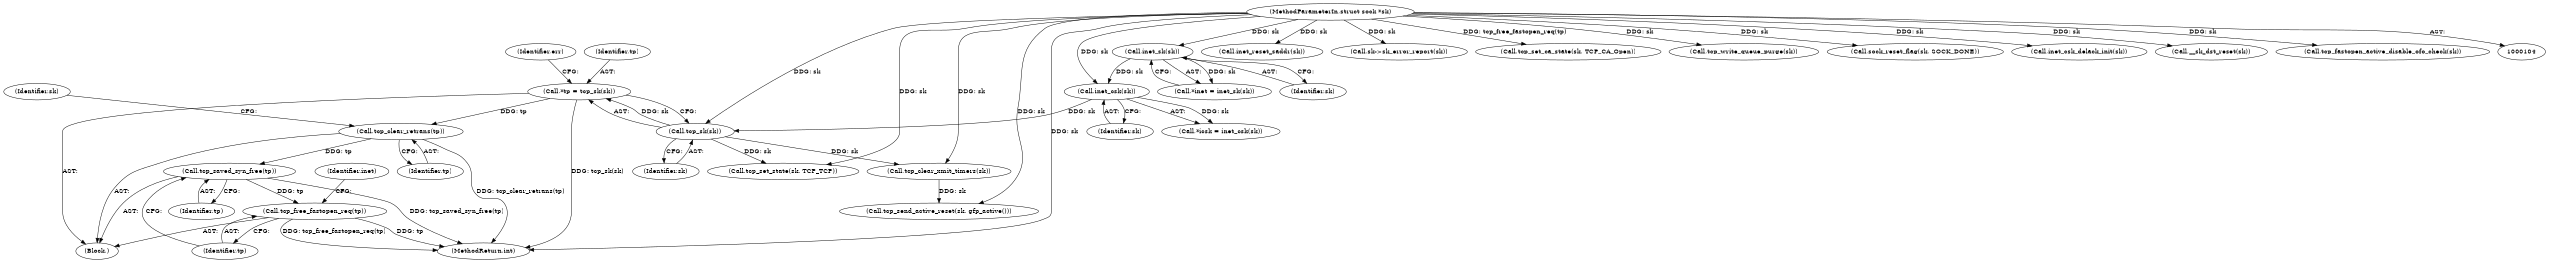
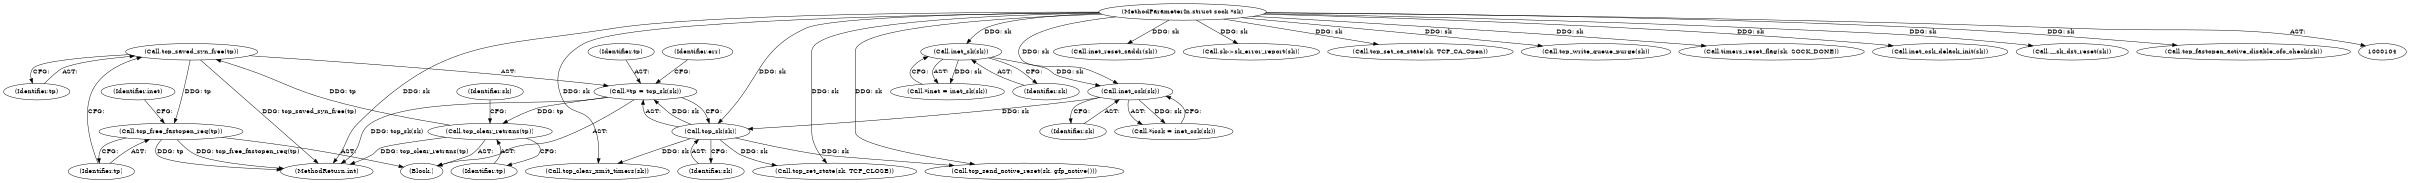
  digraph {
    n1 [label="(Call,tcp_saved_syn_free(tp))"]
    n2 [label="(Call,tcp_free_fastopen_req(tp))"]
    n3 [label="(Block,)"]
    n4 [label="(MethodReturn,int)"]
    n5 [label="(Identifier,tp)"]
    n6 [label="(Identifier,tp)"]
    n7 [label="(Call,tcp_clear_retrans(tp))"]
    n8 [label="(Identifier,tp)"]
    n9 [label="(Call,*tp = tcp_sk(sk))"]
    n10 [label="(Call,tcp_sk(sk))"]
-   n11 [label="(Call,tcp_set_state(sk, TCP_TCP))"]
+   n11 [label="(Call,tcp_set_state(sk, TCP_CLOSE))"]
    n12 [label="(Call,tcp_clear_xmit_timers(sk))"]
    n13 [label="(Call,tcp_send_active_reset(sk, gfp_active()))"]
    n14 [label="(Identifier,sk)"]
    n15 [label="(Call,inet_csk(sk))"]
    n16 [label="(Call,*icsk = inet_csk(sk))"]
    n17 [label="(Identifier,sk)"]
    n18 [label="(Call,inet_sk(sk))"]
    n19 [label="(Identifier,sk)"]
    n20 [label="(Call,*inet = inet_sk(sk))"]
    n21 [label="(MethodParameterIn,struct sock *sk)"]
    n22 [label="(Call,inet_reset_saddr(sk))"]
    n23 [label="(Call,sk->sk_error_report(sk))"]
    n24 [label="(Call,tcp_set_ca_state(sk, TCP_CA_Open))"]
    n25 [label="(Call,tcp_write_queue_purge(sk))"]
-   n26 [label="(Call,sock_reset_flag(sk, SOCK_DONE))"]
+   n26 [label="(Call,timers_reset_flag(sk, SOCK_DONE))"]
    n27 [label="(Call,inet_csk_delack_init(sk))"]
    n28 [label="(Call,__sk_dst_reset(sk))"]
    n29 [label="(Call,tcp_fastopen_active_disable_ofo_check(sk))"]
    1000104
    n31 [label="(Identifier,inet)"]
    n32 [label="(Identifier,err)"]
    n33 [label="(Identifier,tp)"]
    n34 [label="(Identifier,sk)"]
    n1 -> n2 [label="DDG: tp"]
-   n1 -> n3 [label="AST: "]
+   n1 -> n9 [label="AST: "]
    n1 -> n4 [label="DDG: tcp_saved_syn_free(tp)"]
    n1 -> n5 [label="CFG: "]
    n2 -> n3 [label="AST: "]
    n2 -> n4 [label="DDG: tcp_free_fastopen_req(tp)"]
    n2 -> n4 [label="DDG: tp"]
    n2 -> n6 [label="CFG: "]
    n5 -> n1 [label="AST: "]
    n6 -> n1 [label="CFG: "]
    n6 -> n2 [label="AST: "]
    n7 -> n1 [label="DDG: tp"]
    n7 -> n3 [label="AST: "]
    n7 -> n4 [label="DDG: tcp_clear_retrans(tp)"]
    n7 -> n8 [label="CFG: "]
    n8 -> n7 [label="AST: "]
    n9 -> n3 [label="AST: "]
    n9 -> n4 [label="DDG: tcp_sk(sk)"]
    n9 -> n7 [label="DDG: tp"]
    n9 -> n10 [label="CFG: "]
    n10 -> n9 [label="AST: "]
    n10 -> n9 [label="DDG: sk"]
    n10 -> n11 [label="DDG: sk"]
    n10 -> n12 [label="DDG: sk"]
-   n12 -> n13 [label="DDG: sk"]
+   n10 -> n13 [label="DDG: sk"]
    n10 -> n14 [label="CFG: "]
    n14 -> n10 [label="AST: "]
    n15 -> n10 [label="DDG: sk"]
    n15 -> n16 [label="AST: "]
    n15 -> n16 [label="DDG: sk"]
    n15 -> n17 [label="CFG: "]
+   n16 -> n15 [label="CFG: "]
    n17 -> n15 [label="AST: "]
    n18 -> n15 [label="DDG: sk"]
    n18 -> n19 [label="CFG: "]
    n18 -> n20 [label="AST: "]
    n18 -> n20 [label="DDG: sk"]
    n19 -> n18 [label="AST: "]
    n20 -> n18 [label="CFG: "]
    n21 -> n4 [label="DDG: sk"]
    n21 -> n10 [label="DDG: sk"]
    n21 -> n11 [label="DDG: sk"]
    n21 -> n12 [label="DDG: sk"]
    n21 -> n13 [label="DDG: sk"]
    n21 -> n15 [label="DDG: sk"]
    n21 -> n18 [label="DDG: sk"]
    n21 -> n22 [label="DDG: sk"]
    n21 -> n23 [label="DDG: sk"]
-   n21 -> n24 [label="DDG: tcp_free_fastopen_req(tp)"]
+   n21 -> n24 [label="DDG: sk"]
    n21 -> n25 [label="DDG: sk"]
    n21 -> n26 [label="DDG: sk"]
    n21 -> n27 [label="DDG: sk"]
    n21 -> n28 [label="DDG: sk"]
    n21 -> n29 [label="DDG: sk"]
    n21 -> 1000104 [label="AST: "]
    n31 -> n2 [label="CFG: "]
    n32 -> n9 [label="CFG: "]
    n33 -> n9 [label="AST: "]
    n34 -> n7 [label="CFG: "]
  }
